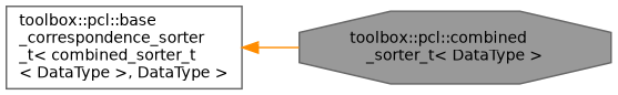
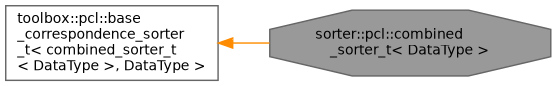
  digraph {
    rankdir=LR
    node [color=gray40 fontname=Helvetica fontsize=10 style=filled]
-   n1 [fillcolor=grey60 fontcolor=black height=0.2 label="toolbox::pcl::combined\l_sorter_t\< DataType \>" shape=octagon width=0.4]
+   n1 [fillcolor=grey60 fontcolor=black height=0.2 label="sorter::pcl::combined\l_sorter_t\< DataType \>" shape=octagon width=0.4]
    n2 [fillcolor=white height=0.2 label="toolbox::pcl::base\l_correspondence_sorter\l_t\< combined_sorter_t\l\< DataType \>, DataType \>" shape=box width=0.4]
    n2 -> n1 [color=darkorange dir=back fontname=Helvetica fontsize=10 labelfontname=Helvetica labelfontsize=10 style=solid]
  }
